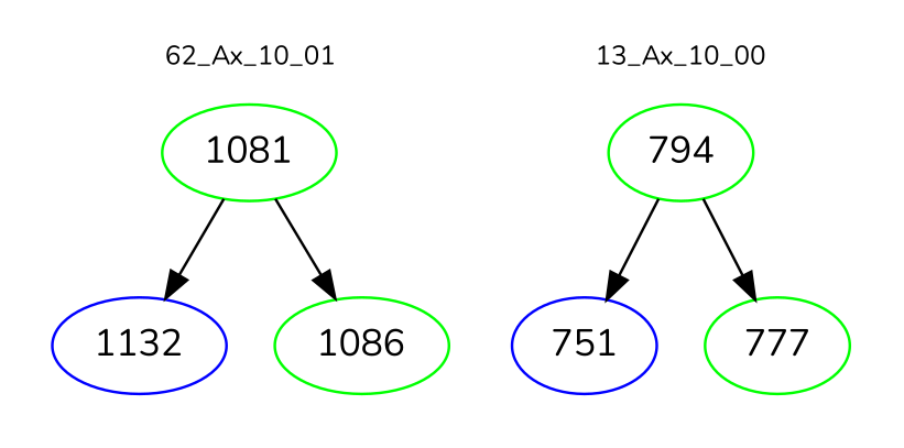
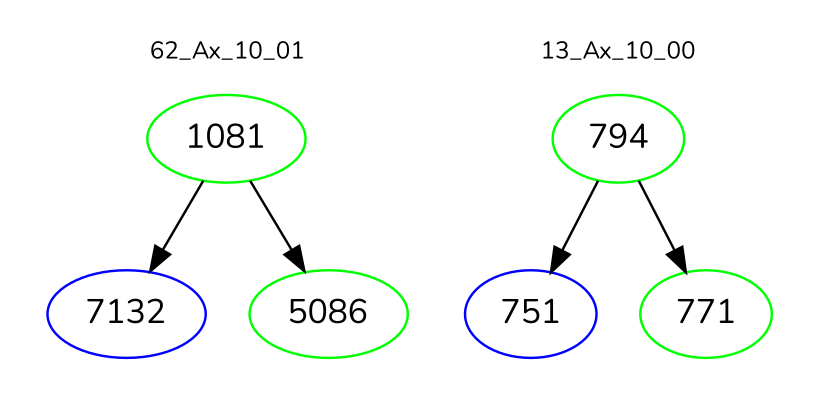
  digraph {
    fontname=Nunito
    node [color=green fontname=Nunito]
    edge [color=black fontname=Nunito]
    n1 [label=1081]
-   n2 [color=blue label=1132]
-   n3 [label=1086]
+   n2 [color=blue label=7132]
+   n3 [label=5086]
    n4 [label=794]
    n5 [color=blue label=751]
-   n6 [label=777]
+   n6 [label=771]
    subgraph cluster_1 {
      color=white
      fontsize=10
      label="62_Ax_10_01"
      n1
      n2
      n3
    }
    subgraph cluster_2 {
      color=white
      fontsize=10
      label="13_Ax_10_00"
      n4
      n5
      n6
    }
    n1 -> n2
    n1 -> n3
    n4 -> n5
    n4 -> n6
  }
